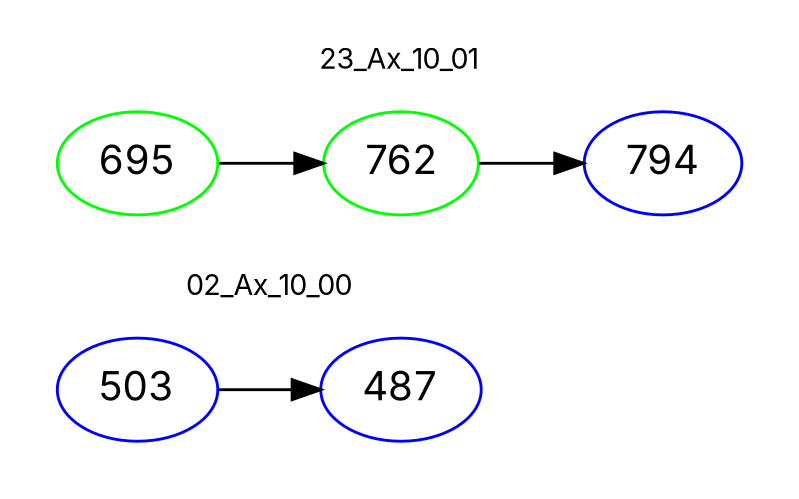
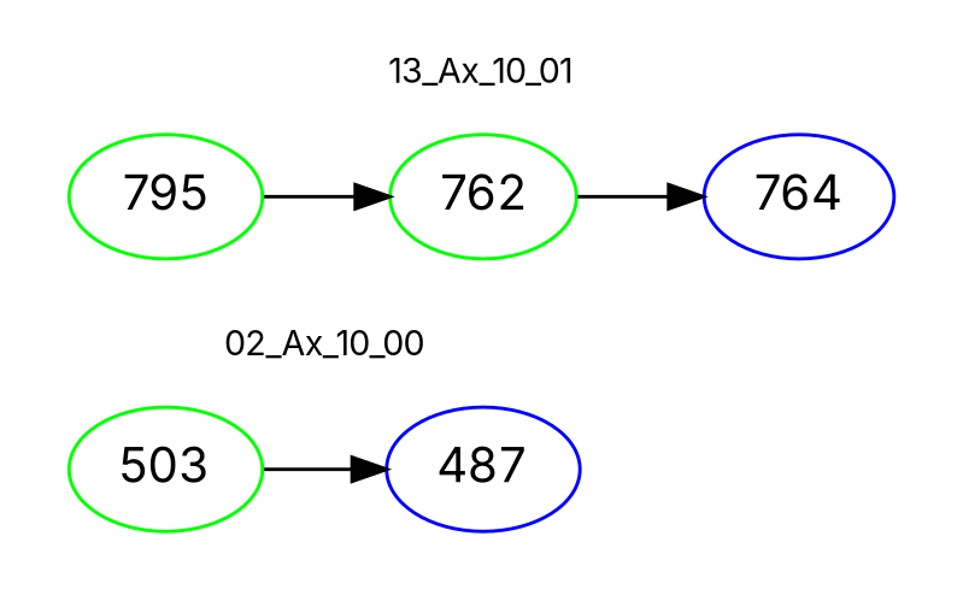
  digraph {
    fontname=Inter
    rankdir=LR
    node [color=green fontname=Inter]
    edge [color=black fontname=Inter]
-   n1 [color=blue label=503]
+   n1 [label=503]
    n2 [color=blue label=487]
-   n3 [label=695]
+   n3 [label=795]
    n4 [label=762]
-   n5 [color=blue label=794]
+   n5 [color=blue label=764]
    subgraph cluster_1 {
      color=white
      fontsize=10
      label="02_Ax_10_00"
      n1
      n2
    }
    subgraph cluster_2 {
      color=white
      fontsize=10
-     label="23_Ax_10_01"
+     label="13_Ax_10_01"
      n3
      n4
      n5
    }
    n1 -> n2
    n3 -> n4
    n4 -> n5
  }
